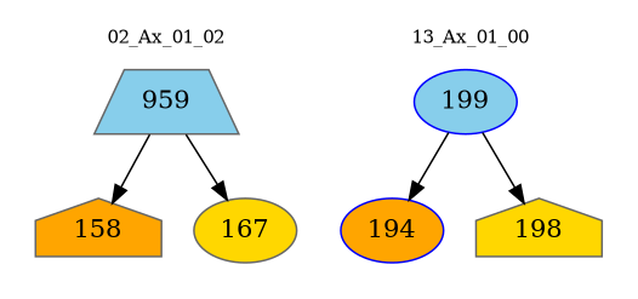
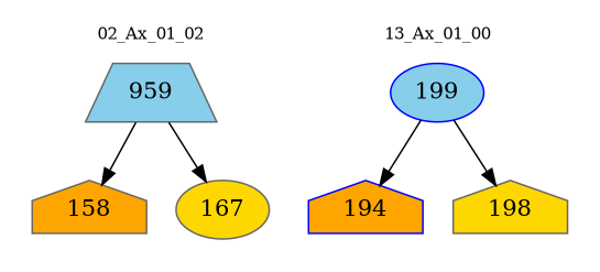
  digraph {
    node [color=gray40 fillcolor=skyblue shape=house style=filled]
    edge [color=black]
    n1 [label=959 shape=trapezium]
    n2 [fillcolor=orange label=158]
    n3 [fillcolor=gold label=167 shape=ellipse]
    n4 [color=blue label=199 shape=ellipse]
-   n5 [color=blue fillcolor=orange label=194 shape=ellipse]
+   n5 [color=blue fillcolor=orange label=194]
    n6 [fillcolor=gold label=198]
    subgraph cluster_1 {
      color=white
      fontsize=10
      label="02_Ax_01_02"
      n1
      n2
      n3
    }
    subgraph cluster_2 {
      color=white
      fontsize=10
      label="13_Ax_01_00"
      n4
      n5
      n6
    }
    n1 -> n2
    n1 -> n3
    n4 -> n5
    n4 -> n6
  }
